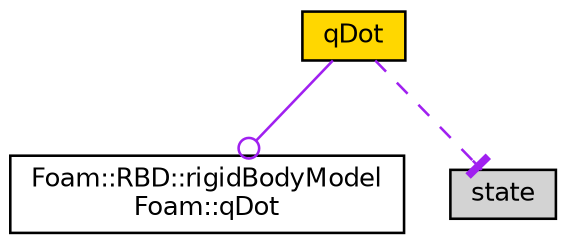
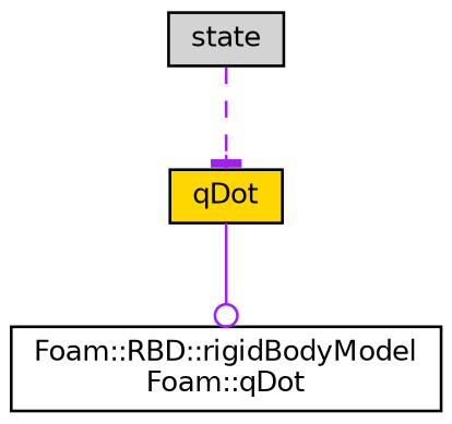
  digraph {
    rankdir=TB
    node [color=black fontname=Helvetica fontsize=10 shape=record style=filled]
    edge [color=purple fontname=Helvetica fontsize=10 labelfontname=Helvetica labelfontsize=10]
    n1 [fillcolor=gold fontcolor=black height=0.2 label=qDot width=0.4]
    n2 [fillcolor=white height=0.2 label="Foam::RBD::rigidBodyModel\lFoam::qDot" width=0.4]
    n3 [fillcolor=lightgrey height=0.2 label=state width=0.4]
    n1 -> n2 [arrowhead=odot style=solid]
-   n1 -> n3 [arrowhead=tee style=dashed]
+   n3 -> n1 [arrowhead=tee style=dashed]
  }
